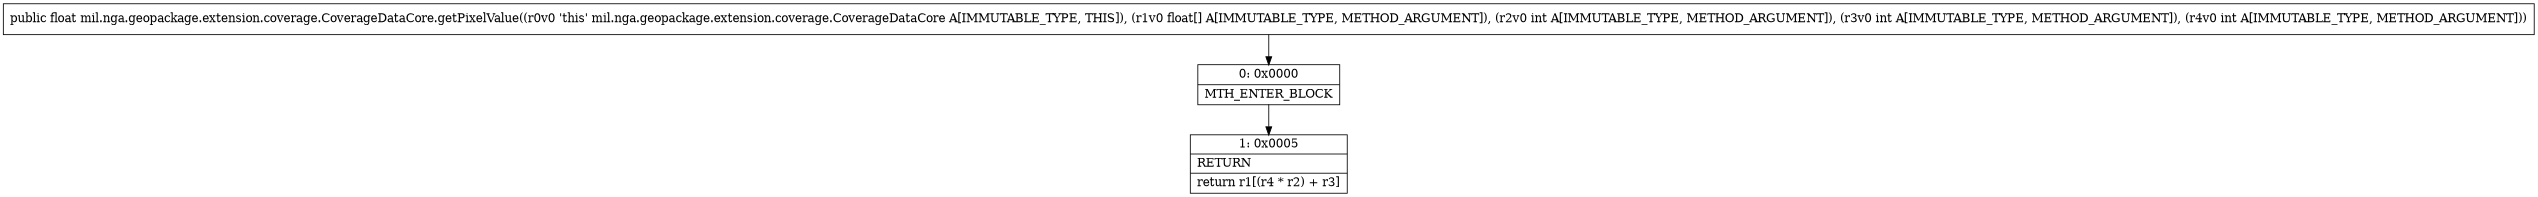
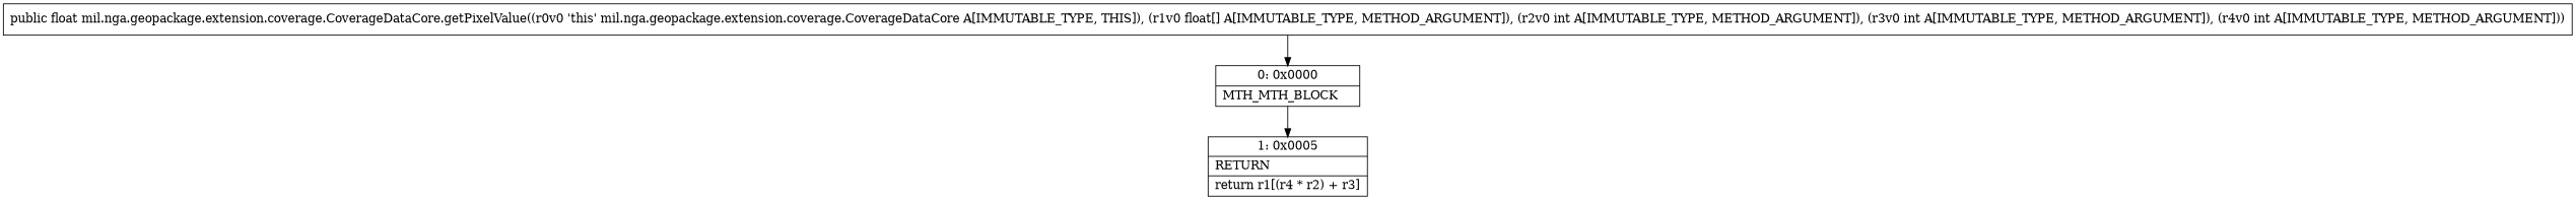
  digraph {
    node [shape=record]
-   n1 [label="{0\:\ 0x0000|MTH_ENTER_BLOCK\l}"]
+   n1 [label="{0\:\ 0x0000|MTH_MTH_BLOCK\l}"]
    n2 [label="{1\:\ 0x0005|RETURN\l|return r1[(r4 * r2) + r3]\l}"]
    n3 [label="{public float mil.nga.geopackage.extension.coverage.CoverageDataCore.getPixelValue((r0v0 'this' mil.nga.geopackage.extension.coverage.CoverageDataCore A[IMMUTABLE_TYPE, THIS]), (r1v0 float[] A[IMMUTABLE_TYPE, METHOD_ARGUMENT]), (r2v0 int A[IMMUTABLE_TYPE, METHOD_ARGUMENT]), (r3v0 int A[IMMUTABLE_TYPE, METHOD_ARGUMENT]), (r4v0 int A[IMMUTABLE_TYPE, METHOD_ARGUMENT])) }"]
    n1 -> n2
    n3 -> n1
  }
